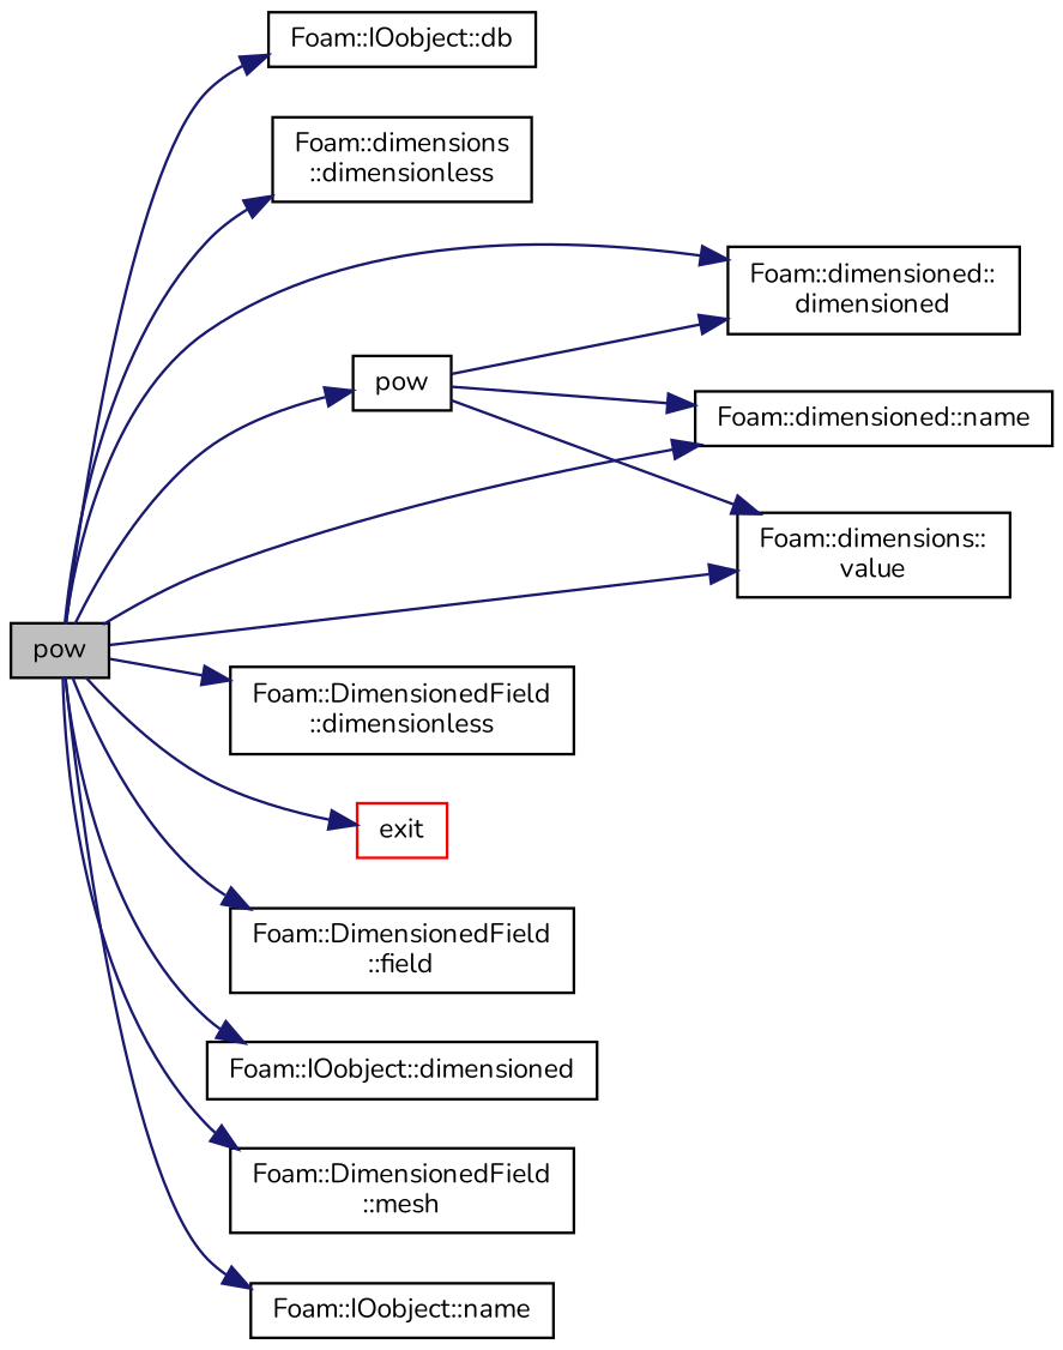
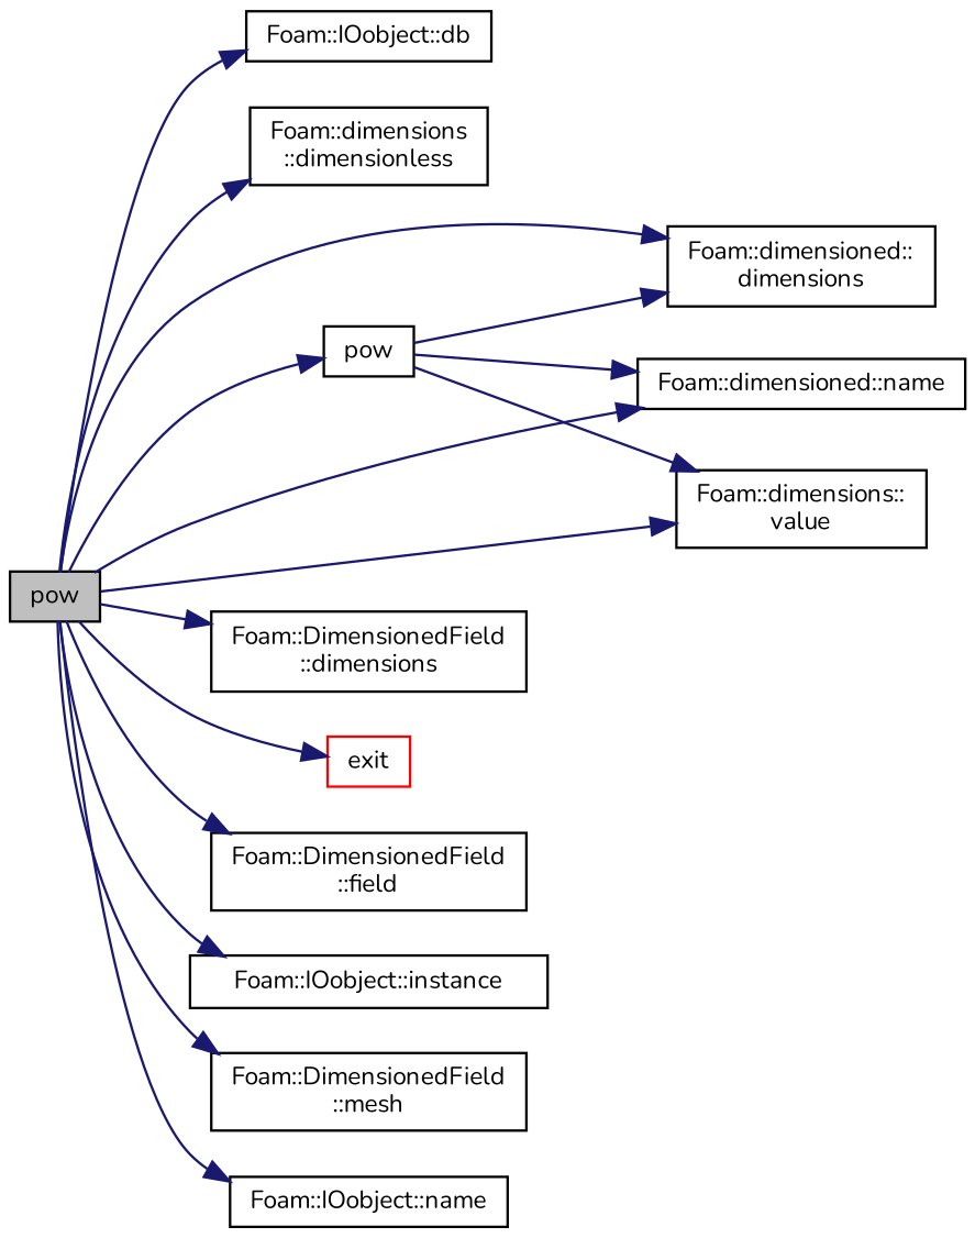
  digraph {
    fontname=Nunito
    rankdir=LR
    node [color=black fontname=Nunito fontsize=10 shape=record]
    edge [color=midnightblue fontname=Nunito fontsize=10 labelfontname=Helvetica labelfontsize=10 style=solid]
    n1 [fillcolor=grey75 fontcolor=black height=0.2 label=pow style=filled width=0.4]
    n2 [height=0.2 label="Foam::IOobject::db" width=0.4]
    n3 [height=0.2 label="Foam::dimensions\l::dimensionless" width=0.4]
-   n4 [height=0.2 label="Foam::dimensioned::\ldimensioned" width=0.4]
-   n5 [height=0.2 label="Foam::DimensionedField\l::dimensionless" width=0.4]
+   n4 [height=0.2 label="Foam::dimensioned::\ldimensions" width=0.4]
+   n5 [height=0.2 label="Foam::DimensionedField\l::dimensions" width=0.4]
    n6 [color=red height=0.2 label=exit width=0.4]
    n7 [height=0.2 label="Foam::DimensionedField\l::field" width=0.4]
-   n8 [height=0.2 label="Foam::IOobject::dimensioned" width=0.4]
+   n8 [height=0.2 label="Foam::IOobject::instance" width=0.4]
    n9 [height=0.2 label="Foam::DimensionedField\l::mesh" width=0.4]
    n10 [height=0.2 label="Foam::dimensioned::name" width=0.4]
    n11 [height=0.2 label="Foam::IOobject::name" width=0.4]
    n12 [height=0.2 label=pow width=0.4]
    n13 [height=0.2 label="Foam::dimensions::\lvalue" width=0.4]
    n1 -> n2
    n1 -> n3
    n1 -> n4
    n1 -> n5
    n1 -> n6
    n1 -> n7
    n1 -> n8
    n1 -> n9
    n1 -> n10
    n1 -> n11
    n1 -> n12
    n1 -> n13
    n12 -> n4
    n12 -> n10
    n12 -> n13
  }
